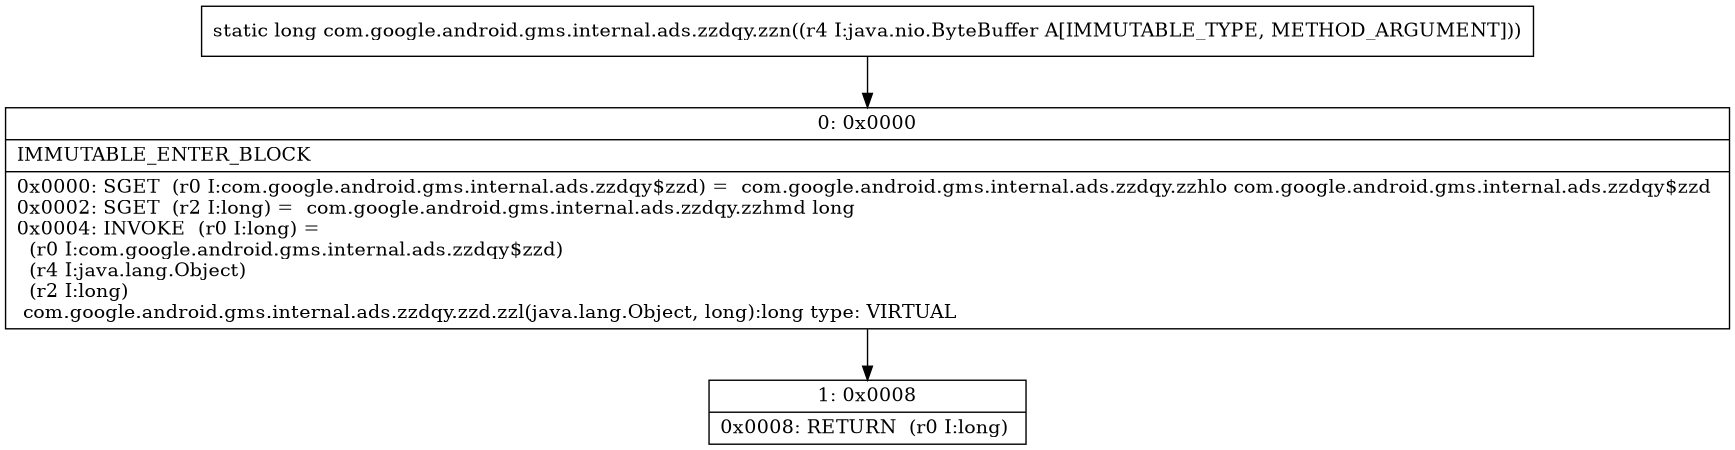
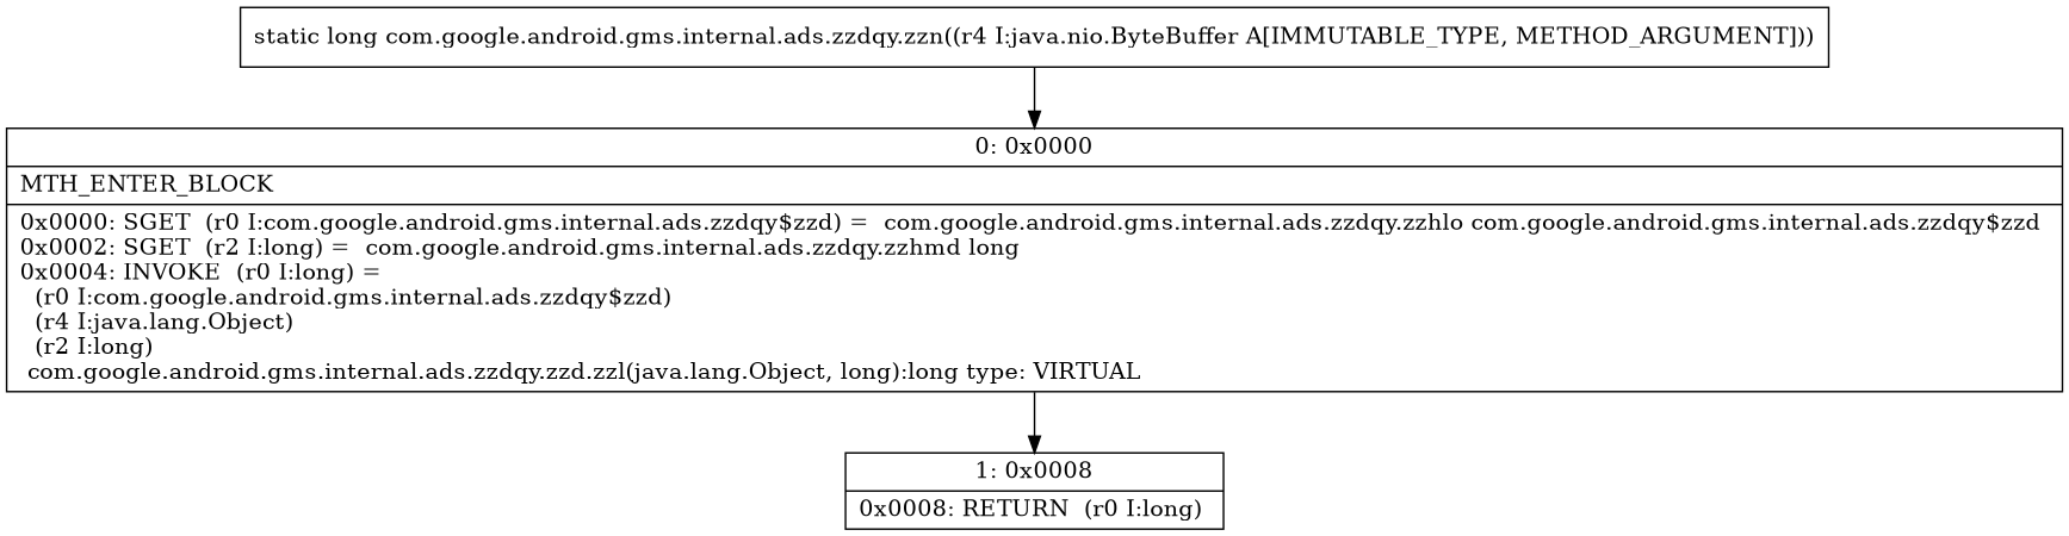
  digraph {
    node [shape=record]
-   n1 [label="{0\:\ 0x0000|IMMUTABLE_ENTER_BLOCK\l|0x0000: SGET  (r0 I:com.google.android.gms.internal.ads.zzdqy$zzd) =  com.google.android.gms.internal.ads.zzdqy.zzhlo com.google.android.gms.internal.ads.zzdqy$zzd \l0x0002: SGET  (r2 I:long) =  com.google.android.gms.internal.ads.zzdqy.zzhmd long \l0x0004: INVOKE  (r0 I:long) = \l  (r0 I:com.google.android.gms.internal.ads.zzdqy$zzd)\l  (r4 I:java.lang.Object)\l  (r2 I:long)\l com.google.android.gms.internal.ads.zzdqy.zzd.zzl(java.lang.Object, long):long type: VIRTUAL \l}"]
+   n1 [label="{0\:\ 0x0000|MTH_ENTER_BLOCK\l|0x0000: SGET  (r0 I:com.google.android.gms.internal.ads.zzdqy$zzd) =  com.google.android.gms.internal.ads.zzdqy.zzhlo com.google.android.gms.internal.ads.zzdqy$zzd \l0x0002: SGET  (r2 I:long) =  com.google.android.gms.internal.ads.zzdqy.zzhmd long \l0x0004: INVOKE  (r0 I:long) = \l  (r0 I:com.google.android.gms.internal.ads.zzdqy$zzd)\l  (r4 I:java.lang.Object)\l  (r2 I:long)\l com.google.android.gms.internal.ads.zzdqy.zzd.zzl(java.lang.Object, long):long type: VIRTUAL \l}"]
    n2 [label="{1\:\ 0x0008|0x0008: RETURN  (r0 I:long) \l}"]
    n3 [label="{static long com.google.android.gms.internal.ads.zzdqy.zzn((r4 I:java.nio.ByteBuffer A[IMMUTABLE_TYPE, METHOD_ARGUMENT])) }"]
    n1 -> n2
    n3 -> n1
  }
